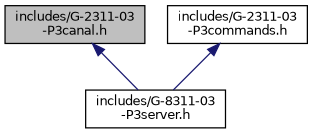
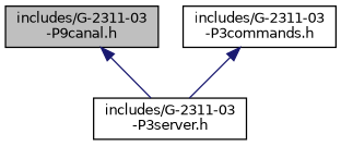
  digraph {
    node [color=black fillcolor=white fontname=Helvetica fontsize=10 shape=record style=filled]
    edge [color=midnightblue dir=back fontname=Helvetica fontsize=10 labelfontname=Helvetica labelfontsize=10 style=solid]
-   n1 [fillcolor=grey75 fontcolor=black height=0.2 label="includes/G-2311-03\l-P3canal.h" width=0.4]
-   n2 [height=0.2 label="includes/G-8311-03\l-P3server.h" width=0.4]
+   n1 [fillcolor=grey75 fontcolor=black height=0.2 label="includes/G-2311-03\l-P9canal.h" width=0.4]
+   n2 [height=0.2 label="includes/G-2311-03\l-P3server.h" width=0.4]
    n3 [height=0.2 label="includes/G-2311-03\l-P3commands.h" width=0.4]
    n1 -> n2
    n3 -> n2
  }
